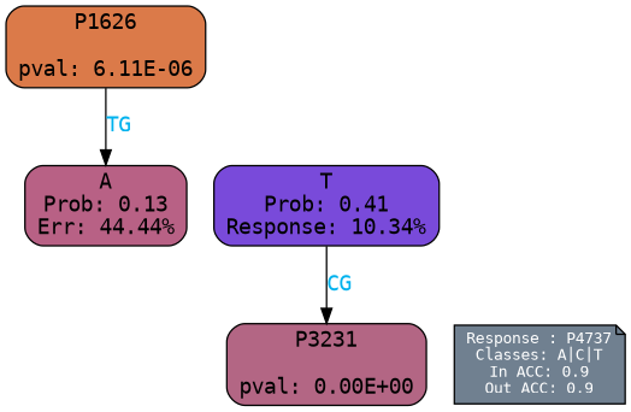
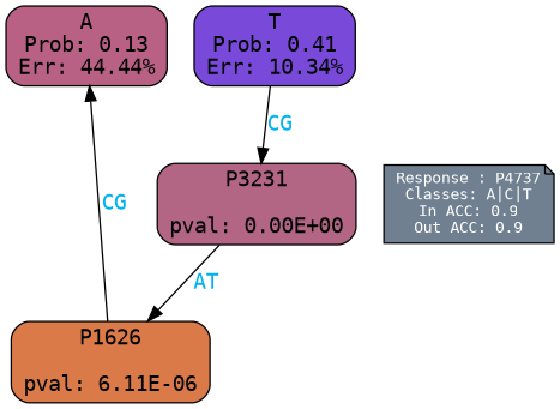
  digraph {
    fontname="DejaVu Sans Mono"
    ranksep=equally
    splines=polylines
    node [color=black fontname="DejaVu Sans Mono" shape=box style="filled, rounded"]
    edge [fontcolor=deepskyblue2 fontname="DejaVu Sans Mono"]
    n1 [fillcolor="#b86185" label="A\nProb: 0.13\nErr: 44.44%"]
-   n2 [fillcolor="#794ada" label="T\nProb: 0.41\nResponse: 10.34%"]
+   n2 [fillcolor="#794ada" label="T\nProb: 0.41\nErr: 10.34%"]
    n3 [align=left fillcolor=slategray fontcolor=white fontsize=10 label="Response : P4737\nClasses: A|C|T\nIn ACC: 0.9\nOut ACC: 0.9\n" shape=note style=filled]
    n4 [fillcolor="#b36684" label="P3231\n\npval: 0.00E+00"]
    n5 [fillcolor="#db7a49" label="P1626\n\npval: 6.11E-06"]
    subgraph sub_1 {
      rank=same
      n1
      n2
    }
    subgraph sub_2 {
      rank=same
      n3
      n4
    }
    n2 -> n4 [label=CG]
-   n5 -> n1 [label=TG]
+   n4 -> n5 [label=AT]
+   n5 -> n1 [label=CG]
  }
